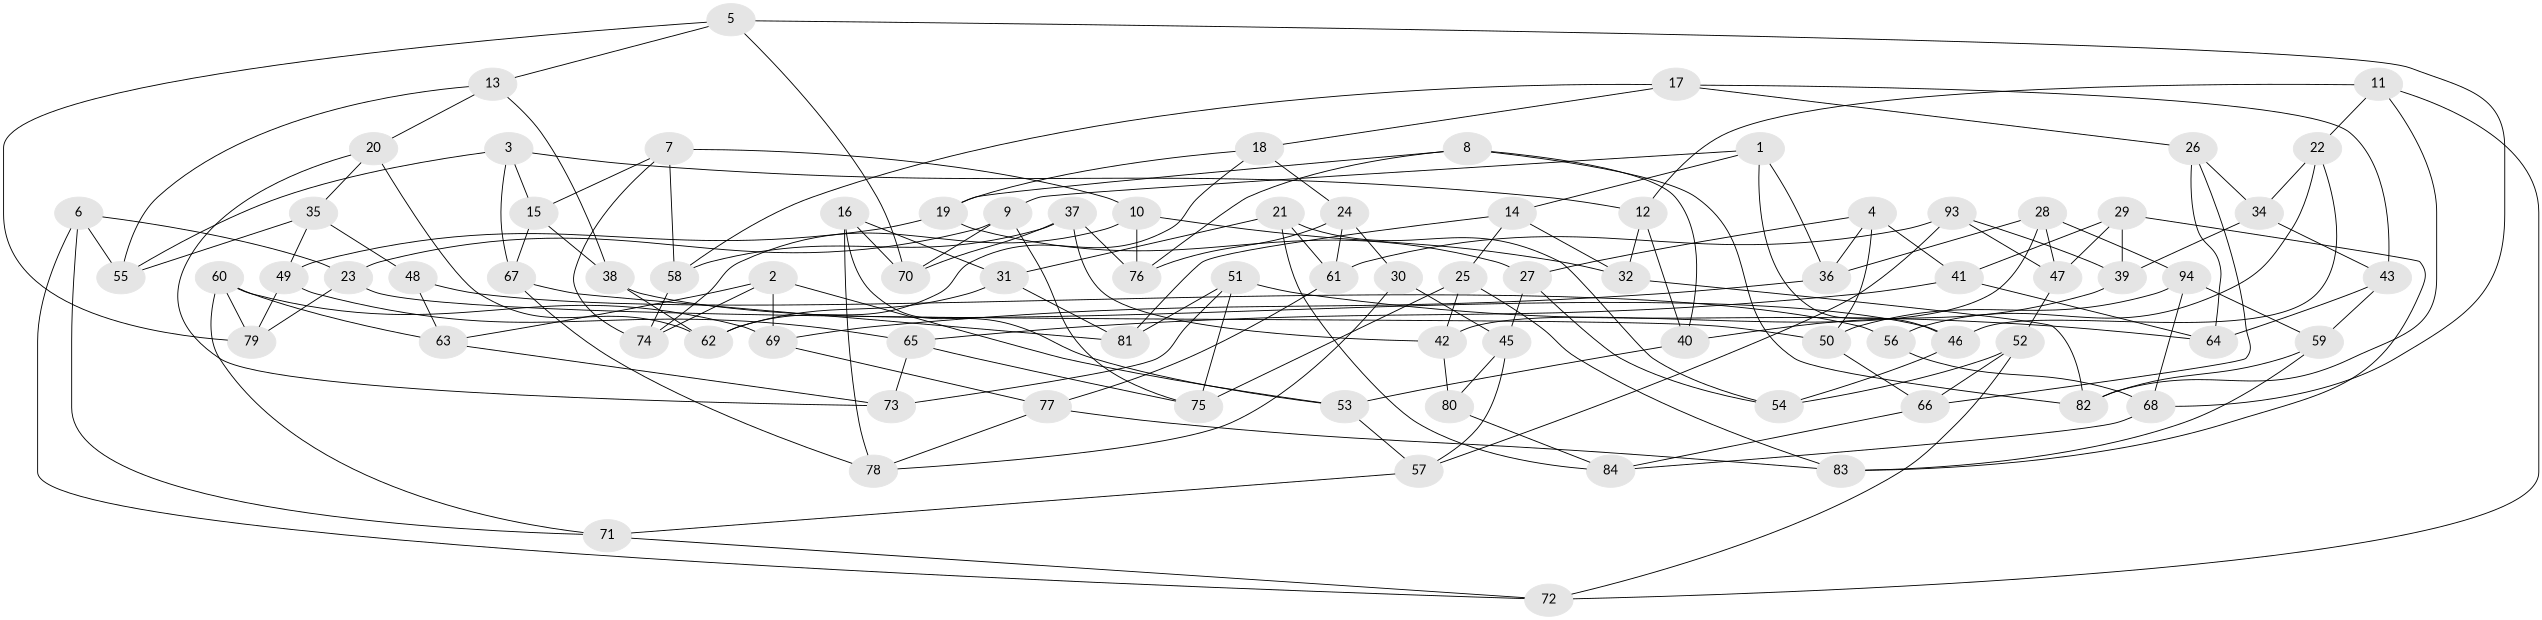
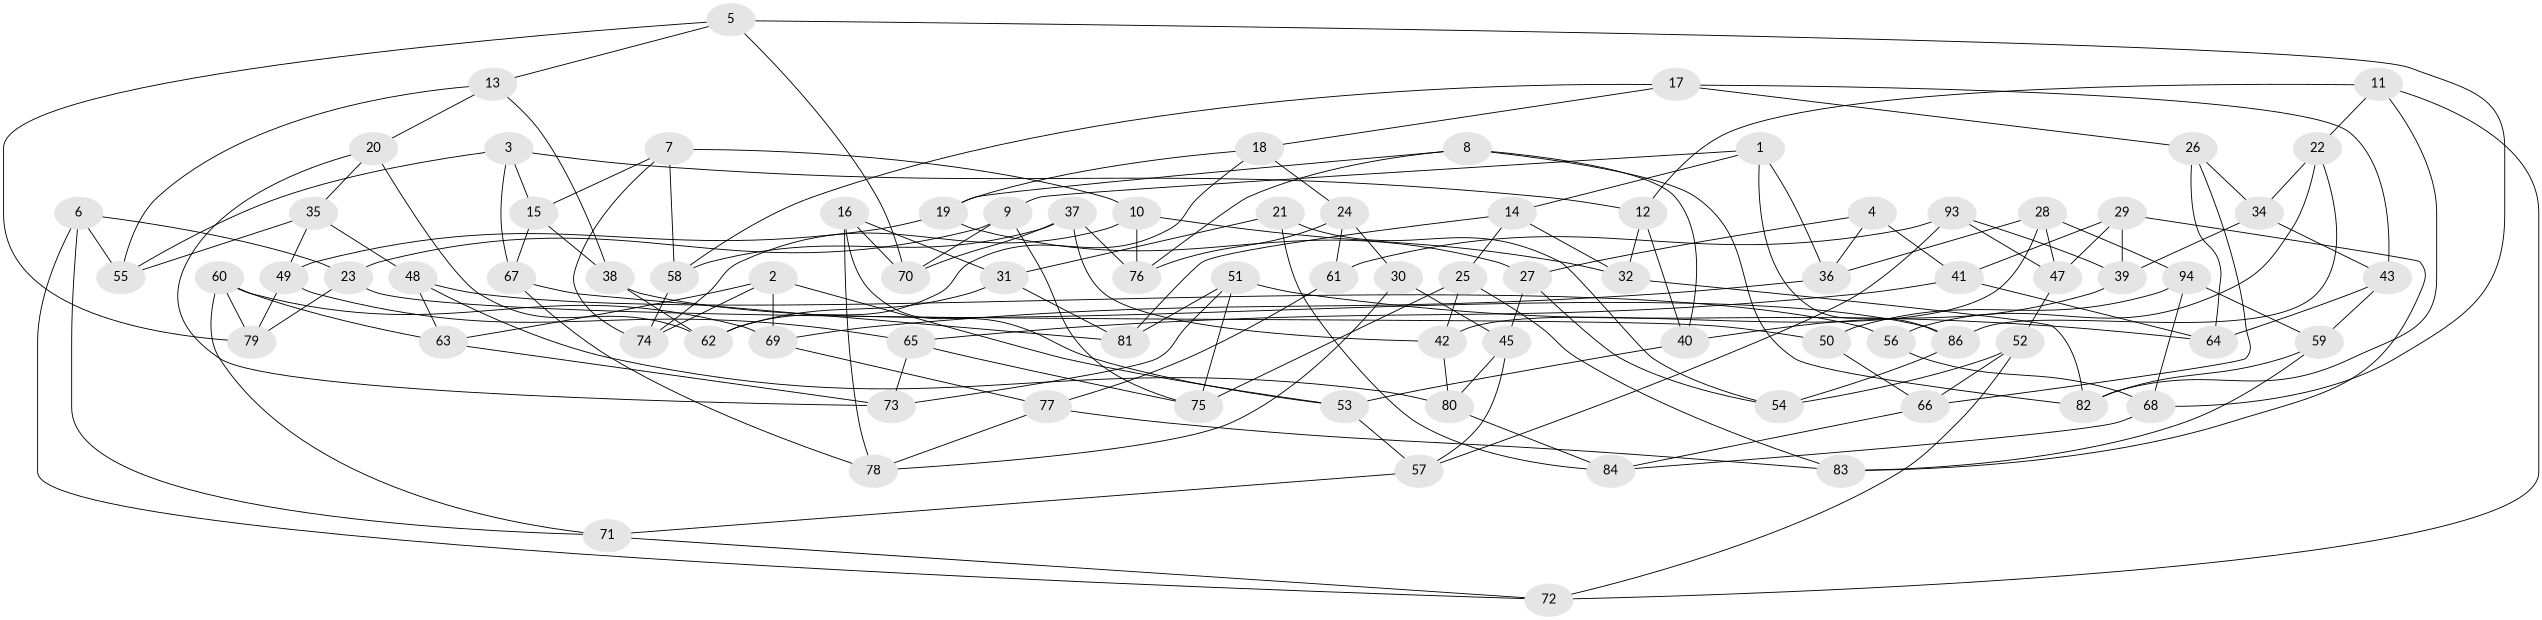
  graph {
    fontname=Lato
    node [color=gray90 fontname=Lato style=filled]
    edge [fontname=Lato]
    1
    9
    14
    36
-   46
+   46 [label=86]
    70
    23
    75
    32
    25
    81
    69
    54
    2
    53
    63
    74
    57
    73
    77
    3
    12
    15
    55
    67
    40
    38
    78
    4
    27
    41
    50
    45
    64
    65
    66
    5
    13
    68
    79
    20
    84
    6
    71
    72
    7
    10
    58
    76
    8
    19
    82
    49
    11
    22
    34
    56
    62
    35
    42
    83
    16
    31
    17
    18
    26
    43
    24
    59
    61
    30
    48
    21
    39
    80
    28
    n77 [label=94]
    47
    52
    29
    n81 [label=93]
    37
    51
    60
    1 -- 9
    1 -- 14
    1 -- 36
    1 -- 46
    9 -- 70
    9 -- 23
    9 -- 75
    14 -- 32
    14 -- 25
    14 -- 81
    36 -- 69
    46 -- 54
    23 -- 50
    23 -- 79
    32 -- 82
    25 -- 75
    25 -- 42
    25 -- 83
    69 -- 77
    2 -- 69
    2 -- 53
    2 -- 63
    2 -- 74
    53 -- 57
    63 -- 73
    57 -- 71
    77 -- 78
    77 -- 83
    3 -- 12
    3 -- 15
    3 -- 55
    3 -- 67
    12 -- 32
    12 -- 40
    15 -- 67
    15 -- 38
    67 -- 81
    67 -- 78
    40 -- 53
    38 -- 46
    38 -- 62
    4 -- 36
    4 -- 27
    4 -- 41
-   4 -- 50
    27 -- 54
    27 -- 45
    41 -- 64
    41 -- 65
    50 -- 66
    45 -- 57
    45 -- 80
    65 -- 75
    65 -- 73
    66 -- 84
    5 -- 70
    5 -- 13
    5 -- 68
    5 -- 79
    13 -- 55
    13 -- 38
    13 -- 20
    68 -- 84
    20 -- 73
    20 -- 62
    20 -- 35
    6 -- 23
    6 -- 55
    6 -- 71
    6 -- 72
    71 -- 72
    7 -- 74
    7 -- 15
    7 -- 10
    7 -- 58
    10 -- 32
    10 -- 74
    10 -- 76
    58 -- 74
    8 -- 40
    8 -- 76
    8 -- 19
    8 -- 82
    19 -- 27
    19 -- 49
    49 -- 65
    49 -- 79
    11 -- 12
    11 -- 72
    11 -- 82
    11 -- 22
    22 -- 46
    22 -- 34
    22 -- 56
    34 -- 43
    34 -- 39
    56 -- 68
    35 -- 55
    35 -- 49
    35 -- 48
    42 -- 80
    16 -- 70
    16 -- 53
    16 -- 78
    16 -- 31
    31 -- 81
    31 -- 62
    17 -- 58
    17 -- 18
    17 -- 26
    17 -- 43
    18 -- 19
    18 -- 62
    18 -- 24
    26 -- 64
    26 -- 66
    26 -- 34
    43 -- 64
    43 -- 59
    24 -- 76
    24 -- 61
    24 -- 30
    59 -- 82
    59 -- 83
    61 -- 77
    30 -- 78
    30 -- 45
    48 -- 63
    48 -- 56
+   48 -- 80
    21 -- 54
    21 -- 84
    21 -- 31
-   21 -- 61
    39 -- 40
    80 -- 84
    28 -- 36
    28 -- 42
    28 -- n77
    28 -- 47
    n77 -- 50
    n77 -- 68
    n77 -- 59
    47 -- 52
    52 -- 54
    52 -- 66
    52 -- 72
    29 -- 41
    29 -- 83
    29 -- 39
    29 -- 47
    n81 -- 57
    n81 -- 61
    n81 -- 39
    n81 -- 47
    37 -- 70
    37 -- 58
    37 -- 76
    37 -- 42
    51 -- 75
    51 -- 81
    51 -- 73
    51 -- 64
    60 -- 69
    60 -- 63
    60 -- 79
    60 -- 71
  }
